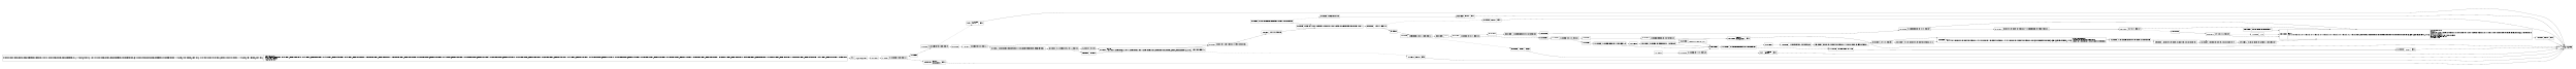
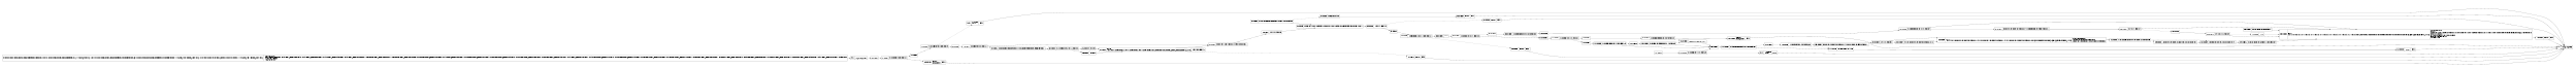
  digraph {
    fontname=Lato
    rankdir=LR
    node [fontname=Lato shape=record]
    edge [fontname=Lato]
    n1 [label="{73\:\ ?|MTH_ENTER_BLOCK\l}"]
    n2 [label="{75\:\ 0x0000}"]
    n3 [label="{76\:\ 0x0006|if (r20.isOpen != false) goto L68\l}"]
    n4 [label="{77\:\ 0x0008}"]
    n5 [label="{143\:\ 0x0103|RETURN\lORIG_RETURN\l|return\l}"]
    n6 [label="{78\:\ 0x000a|if (r19.mDestroyed == false) goto L5\l}"]
    n7 [label="{74\:\ ?|MTH_EXIT_BLOCK\l}"]
    n8 [label="{80\:\ 0x000e}"]
    n9 [label="{145\:\ ?|SYNTHETIC\lRETURN\l|return\l}"]
    n10 [label="{81\:\ 0x0012|if (r20.featureId != 0) goto L14\l}"]
    n11 [label="{82\:\ 0x0014|android.content.res.Configuration r2 = r19.mContext.getResources().getConfiguration()\l}"]
    n12 [label="{88\:\ 0x002b|android.view.Window$Callback r2 = getWindowCallback()\l}"]
    n13 [label="{83\:\ 0x0023|if ((r2.screenLayout & 15) != 4) goto L13\l}"]
    n14 [label="{89\:\ 0x002f|if (r2 == null) goto L20\l}"]
    n15 [label="{84\:\ 0x0025|r5 = true\l}"]
    n16 [label="{85\:\ 0x0027|r5 = false\l}"]
    n17 [label="{86\:\ 0x0028|PHI: r5 \l  PHI: (r5v8 'isXLarge' boolean) = (r5v7 'isXLarge' boolean), (r5v9 'isXLarge' boolean) binds: [B:85:0x0027, B:84:0x0025] A[DONT_GENERATE, DONT_INLINE]\l|if (r5 == false) goto L14\l}"]
    n18 [label="{87\:\ 0x002a|RETURN\l|return\l}"]
    n19 [label="{94\:\ 0x003f|android.view.WindowManager r5 = (android.view.WindowManager) r19.mContext.getSystemService(\"window\")\l}"]
    n20 [label="{95\:\ 0x0049|if (r5 != null) goto L23\l}"]
    n21 [label="{91\:\ 0x0039|if (r2.onMenuOpened(r20.featureId, r20.menu) != false) goto L20\l}"]
    n22 [label="{92\:\ 0x003b|closePanel(r20, true)\l}"]
    n23 [label="{93\:\ 0x003e|RETURN\l|return\l}"]
    n24 [label="{96\:\ 0x004b|RETURN\l|return\l}"]
    n25 [label="{97\:\ 0x004c}"]
    n26 [label="{98\:\ 0x0050|if (preparePanel(r20, r21) != false) goto L26\l}"]
-   n27 [label="{99\:\ 0x0052|RETURN\l|boolean\l}"]
+   n27 [label="{99\:\ 0x0052|RETURN\l|return\l}"]
    n28 [label="{100\:\ 0x0053|r6 = \-2\l}"]
    n29 [label="{101\:\ 0x0056|if (r20.decorView == null) goto L39\l}"]
    n30 [label="{102\:\ 0x0058}"]
    n31 [label="{113\:\ 0x0072}"]
    n32 [label="{103\:\ 0x005a|if (r20.refreshDecorView == false) goto L30\l}"]
    n33 [label="{114\:\ 0x0074|if (r20.decorView != null) goto L62\l}"]
    n34 [label="{105\:\ 0x005d}"]
    n35 [label="{106\:\ 0x005f|if (r20.createdPanelView == null) goto L37\l}"]
    n36 [label="{107\:\ 0x0061|android.view.ViewGroup$LayoutParams r7 = r20.createdPanelView.getLayoutParams()\l}"]
    n37 [label="{139\:\ 0x00dc|PHI: r6 \l  PHI: (r6v3 'width' int) = (r6v2 'width' int), (r6v2 'width' int), (r6v2 'width' int), (r6v2 'width' int), (r6v2 'width' int), (r6v4 'width' int) binds: [B:137:0x00d4, B:138:0x00d6, B:106:0x005f, B:108:0x0067, B:110:0x006c, B:111:0x006e] A[DONT_GENERATE, DONT_INLINE]\l|r20.isHandled = false\lr12 = r6\landroid.view.WindowManager$LayoutParams r3 = new android.view.WindowManager.LayoutParams(r12, \-2, r20.f6x, r20.f7y, androidx.core.view.PointerIconCompat.TYPE_HAND, 8519680, \-3)\lr3.gravity = r20.gravity\lr3.windowAnimations = r20.windowAnimations\lr5.addView(r20.decorView, r3)\lr20.isOpen = true\l}"]
    n38 [label="{108\:\ 0x0067|if (r7 == null) goto L37\l}"]
    n39 [label="{140\:\ 0x00ff|RETURN\l|return\l}"]
    n40 [label="{109\:\ 0x0069}"]
    n41 [label="{110\:\ 0x006c|if (r7.width != (\-1)) goto L37\l}"]
    n42 [label="{111\:\ 0x006e|r6 = \-1\l}"]
    n43 [label="{115\:\ 0x0076}"]
    n44 [label="{120\:\ 0x0081}"]
    n45 [label="{116\:\ 0x007a|if (initializePanelDecor(r20) == false) goto L61\l}"]
    n46 [label="{121\:\ 0x0083|if (r20.refreshDecorView == false) goto L45\l}"]
    n47 [label="{119\:\ 0x0080|RETURN\lORIG_RETURN\l|return\l}"]
    n48 [label="{124\:\ 0x008d|r20.decorView.removeAllViews()\l}"]
    n49 [label="{117\:\ 0x007c}"]
    n50 [label="{118\:\ 0x007e|if (r20.decorView != null) goto L45\l}"]
    n51 [label="{125\:\ 0x0092}"]
-   n52 [label="{144\:\ ?|SYNTHETIC\lRETURN\l|return\l}"]
+   n52 [label="{144\:\ ?|SYNTHETIC\lRETURN\l|boolean\l}"]
    n53 [label="{126\:\ 0x0096|if (initializePanelContent(r20) == false) goto L58\l}"]
    n54 [label="{127\:\ 0x0098}"]
    n55 [label="{141\:\ 0x0100|r20.refreshDecorView = true\l}"]
    n56 [label="{128\:\ 0x009c|if (r20.hasPanelItems() != false) goto L49\l}"]
    n57 [label="{142\:\ 0x0102|RETURN\l|return\l}"]
    n58 [label="{130\:\ 0x009f|android.view.ViewGroup$LayoutParams r7 = r20.shownPanelView.getLayoutParams()\l}"]
    n59 [label="{131\:\ 0x00a5|if (r7 != null) goto L52\l}"]
    n60 [label="{132\:\ 0x00a7|r7 = new android.view.ViewGroup.LayoutParams(\-2, \-2)\l}"]
    n61 [label="{133\:\ 0x00ae|PHI: r7 \l  PHI: (r7v10 'lp' android.view.ViewGroup$LayoutParams) = (r7v9 'lp' android.view.ViewGroup$LayoutParams), (r7v11 'lp' android.view.ViewGroup$LayoutParams) binds: [B:131:0x00a5, B:132:0x00a7] A[DONT_GENERATE, DONT_INLINE]\l|int r8 = r20.background\lr20.decorView.setBackgroundResource(r8)\landroid.view.ViewParent r9 = r20.shownPanelView.getParent()\l}"]
    n62 [label="{134\:\ 0x00bd|if ((r9 instanceof android.view.ViewGroup) == false) goto L55\l}"]
    n63 [label="{135\:\ 0x00bf|((android.view.ViewGroup) r9).removeView(r20.shownPanelView)\l}"]
    n64 [label="{136\:\ 0x00c7|r20.decorView.addView(r20.shownPanelView, r7)\l}"]
    n65 [label="{137\:\ 0x00d4|if (r20.shownPanelView.hasFocus() != false) goto L37\l}"]
    n66 [label="{138\:\ 0x00d6|r20.shownPanelView.requestFocus()\l}"]
    n67 [label="{122\:\ 0x0085}"]
    n68 [label="{123\:\ 0x008b|if (r20.decorView.getChildCount() \<= 0) goto L45\l}"]
    n69 [label="{private void androidx.appcompat.app.AppCompatDelegateImpl.openPanel((r19v0 'this' androidx.appcompat.app.AppCompatDelegateImpl A[IMMUTABLE_TYPE, THIS]), (r20v0 'st' androidx.appcompat.app.AppCompatDelegateImpl$PanelFeatureState A[D('st' androidx.appcompat.app.AppCompatDelegateImpl$PanelFeatureState), IMMUTABLE_TYPE, METHOD_ARGUMENT]), (r21v0 'event' android.view.KeyEvent A[D('event' android.view.KeyEvent), IMMUTABLE_TYPE, METHOD_ARGUMENT]))  | USE_LINES_HINTS\lCROSS_EDGE: B:93:0x003e \-\> B:74:?, CROSS_EDGE: B:96:0x004b \-\> B:74:?, CROSS_EDGE: B:99:0x0052 \-\> B:74:?, CROSS_EDGE: B:140:0x00ff \-\> B:74:?, CROSS_EDGE: B:110:0x006c \-\> B:139:0x00dc, CROSS_EDGE: B:108:0x0067 \-\> B:139:0x00dc, CROSS_EDGE: B:106:0x005f \-\> B:139:0x00dc, CROSS_EDGE: B:119:0x0080 \-\> B:74:?, CROSS_EDGE: B:138:0x00d6 \-\> B:139:0x00dc, CROSS_EDGE: B:137:0x00d4 \-\> B:139:0x00dc, CROSS_EDGE: B:134:0x00bd \-\> B:136:0x00c7, CROSS_EDGE: B:131:0x00a5 \-\> B:133:0x00ae, CROSS_EDGE: B:142:0x0102 \-\> B:74:?, CROSS_EDGE: B:126:0x0096 \-\> B:141:0x0100, CROSS_EDGE: B:116:0x007a \-\> B:119:0x0080, CROSS_EDGE: B:124:0x008d \-\> B:125:0x0092, CROSS_EDGE: B:123:0x008b \-\> B:125:0x0092, CROSS_EDGE: B:121:0x0083 \-\> B:125:0x0092, CROSS_EDGE: B:101:0x0056 \-\> B:113:0x0072, CROSS_EDGE: B:89:0x002f \-\> B:94:0x003f, CROSS_EDGE: B:85:0x0027 \-\> B:86:0x0028, CROSS_EDGE: B:81:0x0012 \-\> B:88:0x002b, CROSS_EDGE: B:143:0x0103 \-\> B:74:?, CROSS_EDGE: B:76:0x0006 \-\> B:143:0x0103\lINLINE_NOT_NEEDED\lTYPE_VARS: EMPTY\l}"]
    n1 -> n2
    n2 -> n3
    n3 -> n4 [style=dashed]
    n3 -> n5
    n4 -> n6
    n5 -> n7
    n6 -> n8
    n6 -> n9 [style=dashed]
    n8 -> n10
    n9 -> n7
    n10 -> n11 [style=dashed]
    n10 -> n12
    n11 -> n13
    n12 -> n14
    n13 -> n15 [style=dashed]
    n13 -> n16
    n14 -> n19
    n15 -> n17
    n16 -> n17
    n17 -> n12
    n17 -> n18 [style=dashed]
    n18 -> n7
    n19 -> n20
    n20 -> n24 [style=dashed]
    n20 -> n25
    n21 -> n19
    n21 -> n22 [style=dashed]
    n22 -> n23
    n23 -> n7
    n24 -> n7
    n25 -> n26
    n26 -> n27 [style=dashed]
    n26 -> n28
    n27 -> n7
    n28 -> n29
    n29 -> n30 [style=dashed]
    n29 -> n31
    n30 -> n32
    n31 -> n33
    n32 -> n31 [style=dashed]
    n32 -> n34
    n33 -> n43 [style=dashed]
    n33 -> n44
    n34 -> n35
    n35 -> n36 [style=dashed]
    n35 -> n37
    n36 -> n38
    n37 -> n39
    n38 -> n37
    n38 -> n40 [style=dashed]
    n39 -> n7
    n40 -> n41
    n41 -> n37
    n41 -> n42 [style=dashed]
    n42 -> n37
    n43 -> n45
    n44 -> n46
    n45 -> n47
    n45 -> n48 [style=dashed]
    n46 -> n51
    n46 -> n67 [style=dashed]
    n47 -> n7
    n48 -> n51
    n49 -> n50
    n50 -> n51
    n50 -> n52 [style=dashed]
    n51 -> n53
    n52 -> n7
    n53 -> n54 [style=dashed]
    n53 -> n55
    n54 -> n56
    n55 -> n57
    n56 -> n55 [style=dashed]
    n56 -> n58
    n57 -> n7
    n58 -> n59
    n59 -> n60 [style=dashed]
    n59 -> n61
    n60 -> n61
    n61 -> n62
    n62 -> n63 [style=dashed]
    n62 -> n64 [style=dashed]
    n63 -> n64
    n64 -> n65
    n65 -> n37
    n66 -> n37
    n67 -> n68
    n68 -> n48 [style=dashed]
    n68 -> n51
    n69 -> n1
  }
